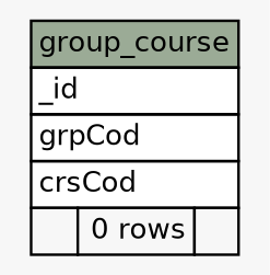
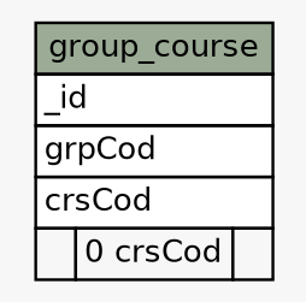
  digraph {
    bgcolor="#f7f7f7"
    fontname=Helvetica
    fontsize=11
    nodesep=0.18
    rankdir=RL
    ranksep=0.46
-   n1 [fontname=Helvetica fontsize=11 label=<     <TABLE BORDER="0" CELLBORDER="1" CELLSPACING="0" BGCOLOR="#ffffff">       <TR><TD COLSPAN="3" BGCOLOR="#9bab96" ALIGN="CENTER">group_course</TD></TR>       <TR><TD PORT="_id" COLSPAN="3" ALIGN="LEFT">_id</TD></TR>       <TR><TD PORT="grpCod" COLSPAN="3" ALIGN="LEFT">grpCod</TD></TR>       <TR><TD PORT="crsCod" COLSPAN="3" ALIGN="LEFT">crsCod</TD></TR>       <TR><TD ALIGN="LEFT" BGCOLOR="#f7f7f7">  </TD><TD ALIGN="RIGHT" BGCOLOR="#f7f7f7">0 rows</TD><TD ALIGN="RIGHT" BGCOLOR="#f7f7f7">  </TD></TR>     </TABLE>> shape=plaintext]
+   n1 [fontname=Helvetica fontsize=11 label=<     <TABLE BORDER="0" CELLBORDER="1" CELLSPACING="0" BGCOLOR="#ffffff">       <TR><TD COLSPAN="3" BGCOLOR="#9bab96" ALIGN="CENTER">group_course</TD></TR>       <TR><TD PORT="_id" COLSPAN="3" ALIGN="LEFT">_id</TD></TR>       <TR><TD PORT="grpCod" COLSPAN="3" ALIGN="LEFT">grpCod</TD></TR>       <TR><TD PORT="crsCod" COLSPAN="3" ALIGN="LEFT">crsCod</TD></TR>       <TR><TD ALIGN="LEFT" BGCOLOR="#f7f7f7">  </TD><TD ALIGN="RIGHT" BGCOLOR="#f7f7f7">0 crsCod</TD><TD ALIGN="RIGHT" BGCOLOR="#f7f7f7">  </TD></TR>     </TABLE>> shape=plaintext]
  }
